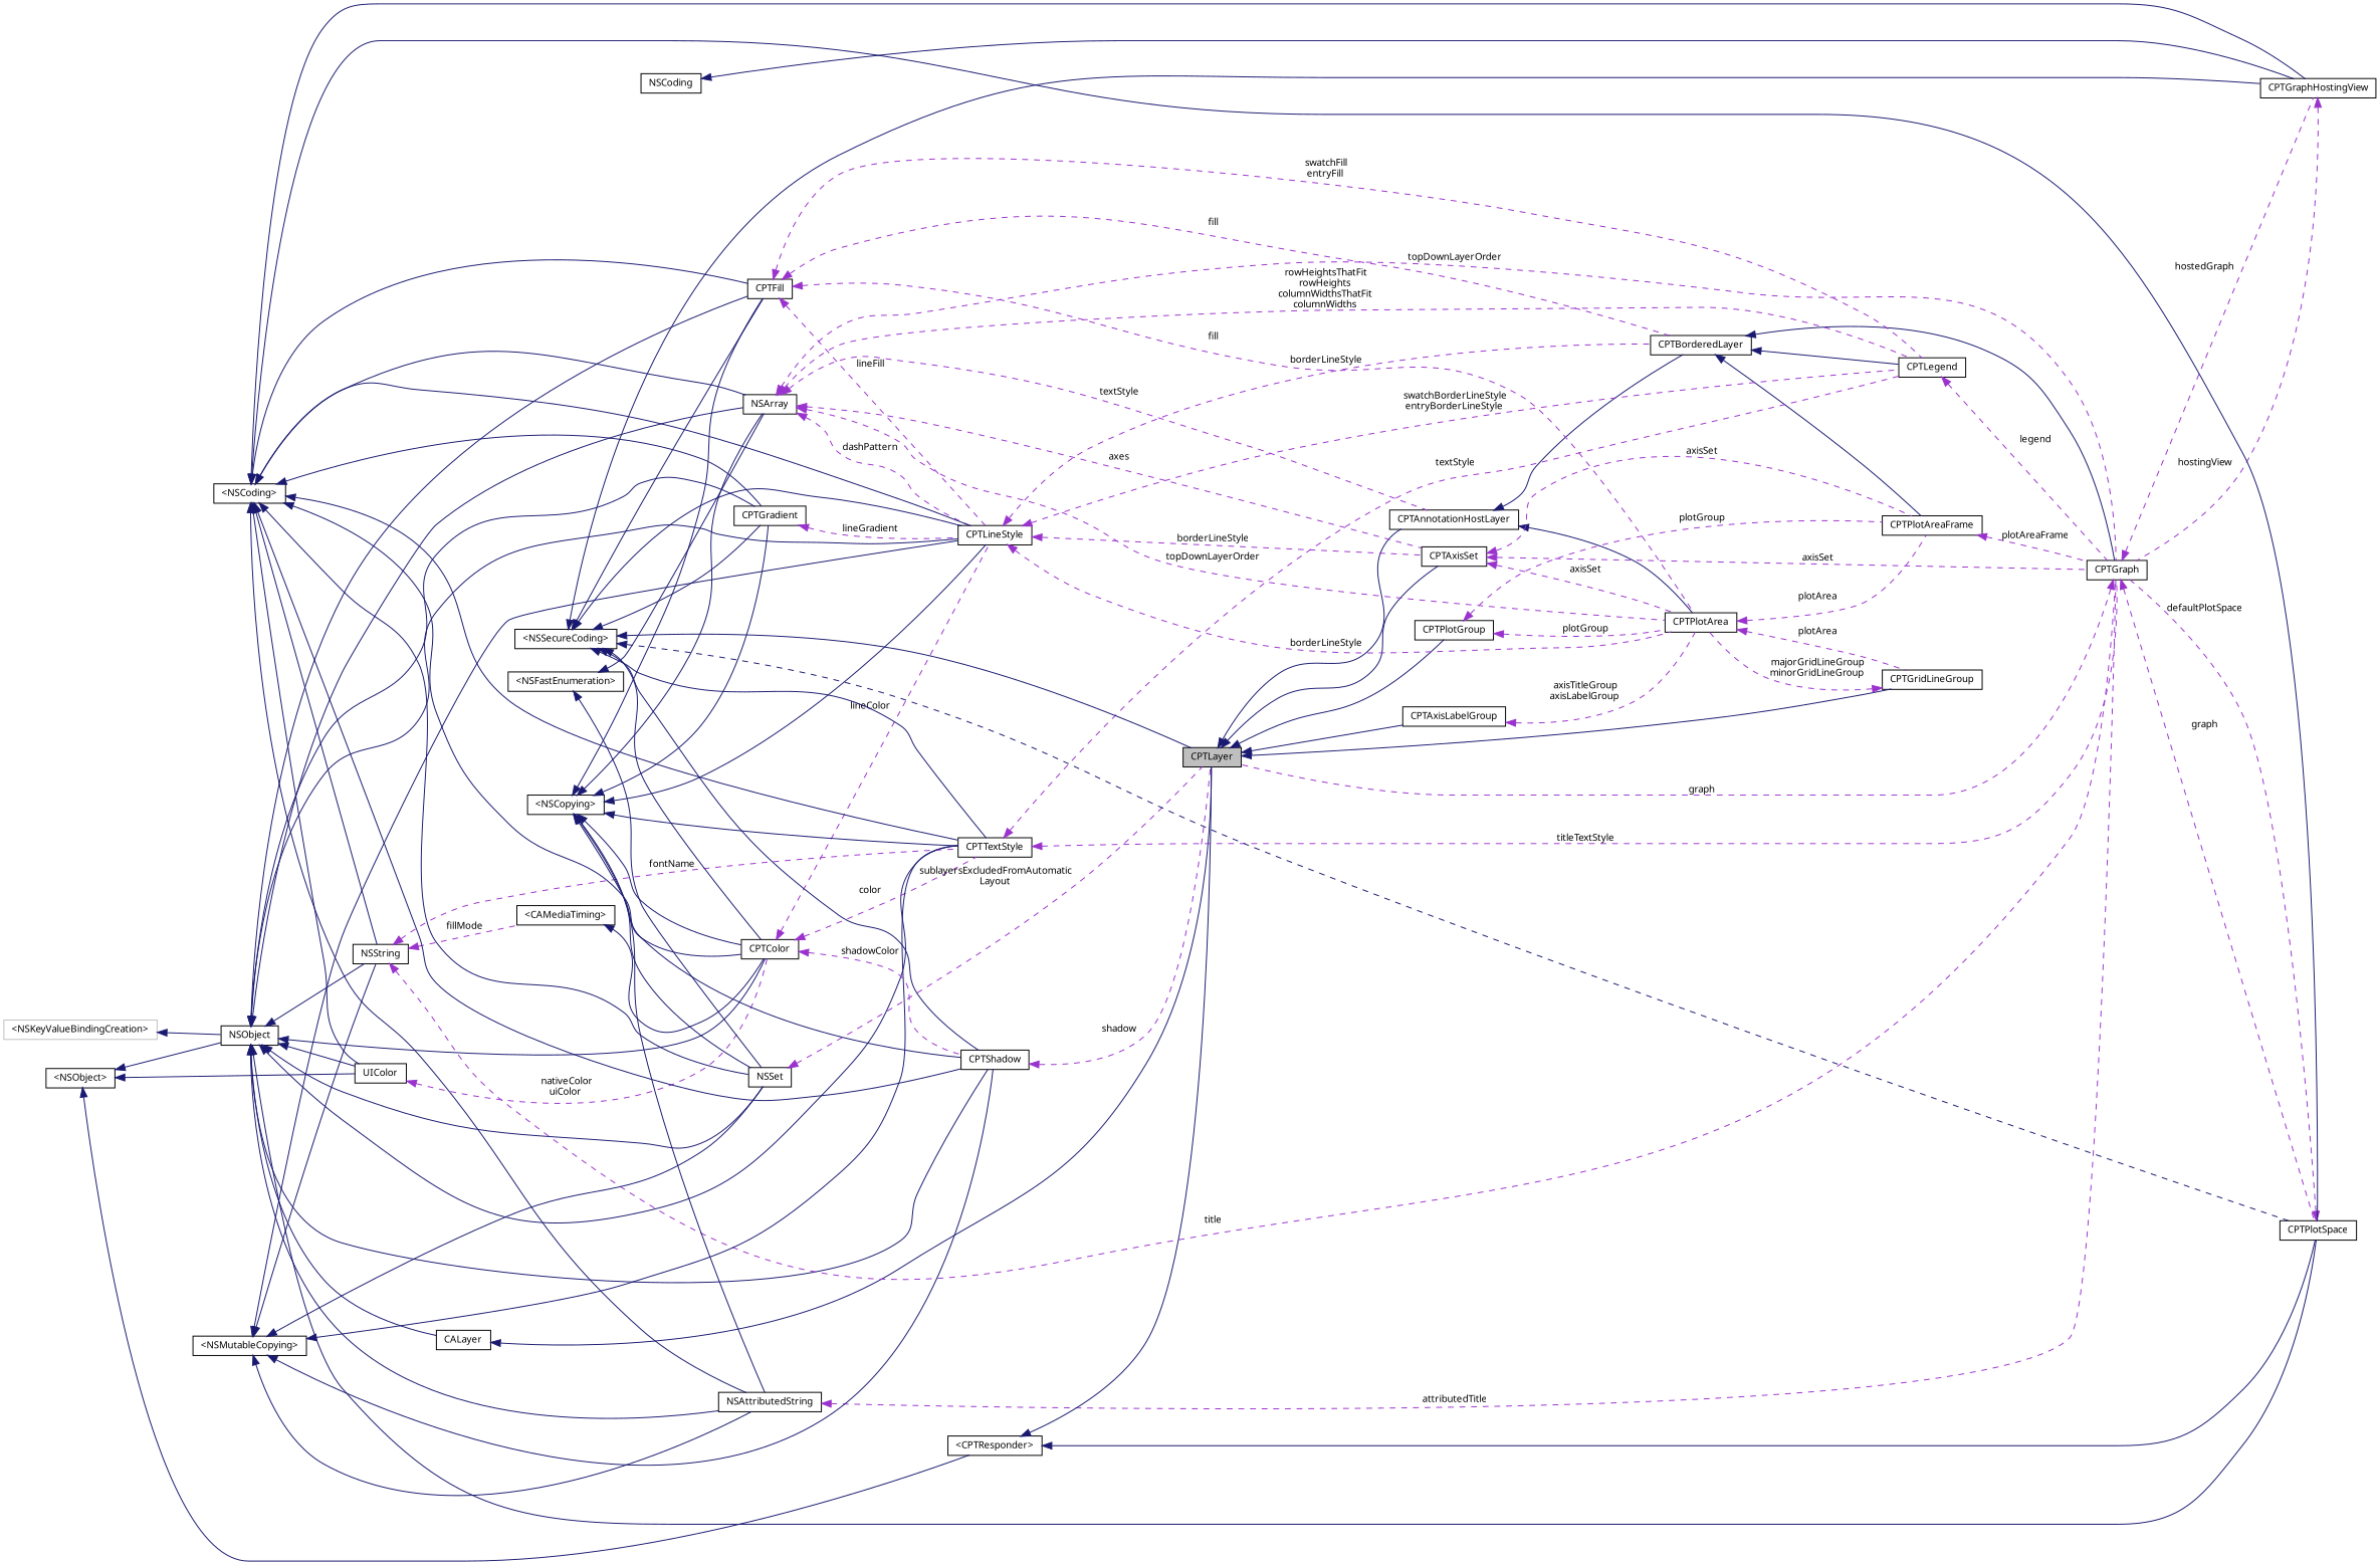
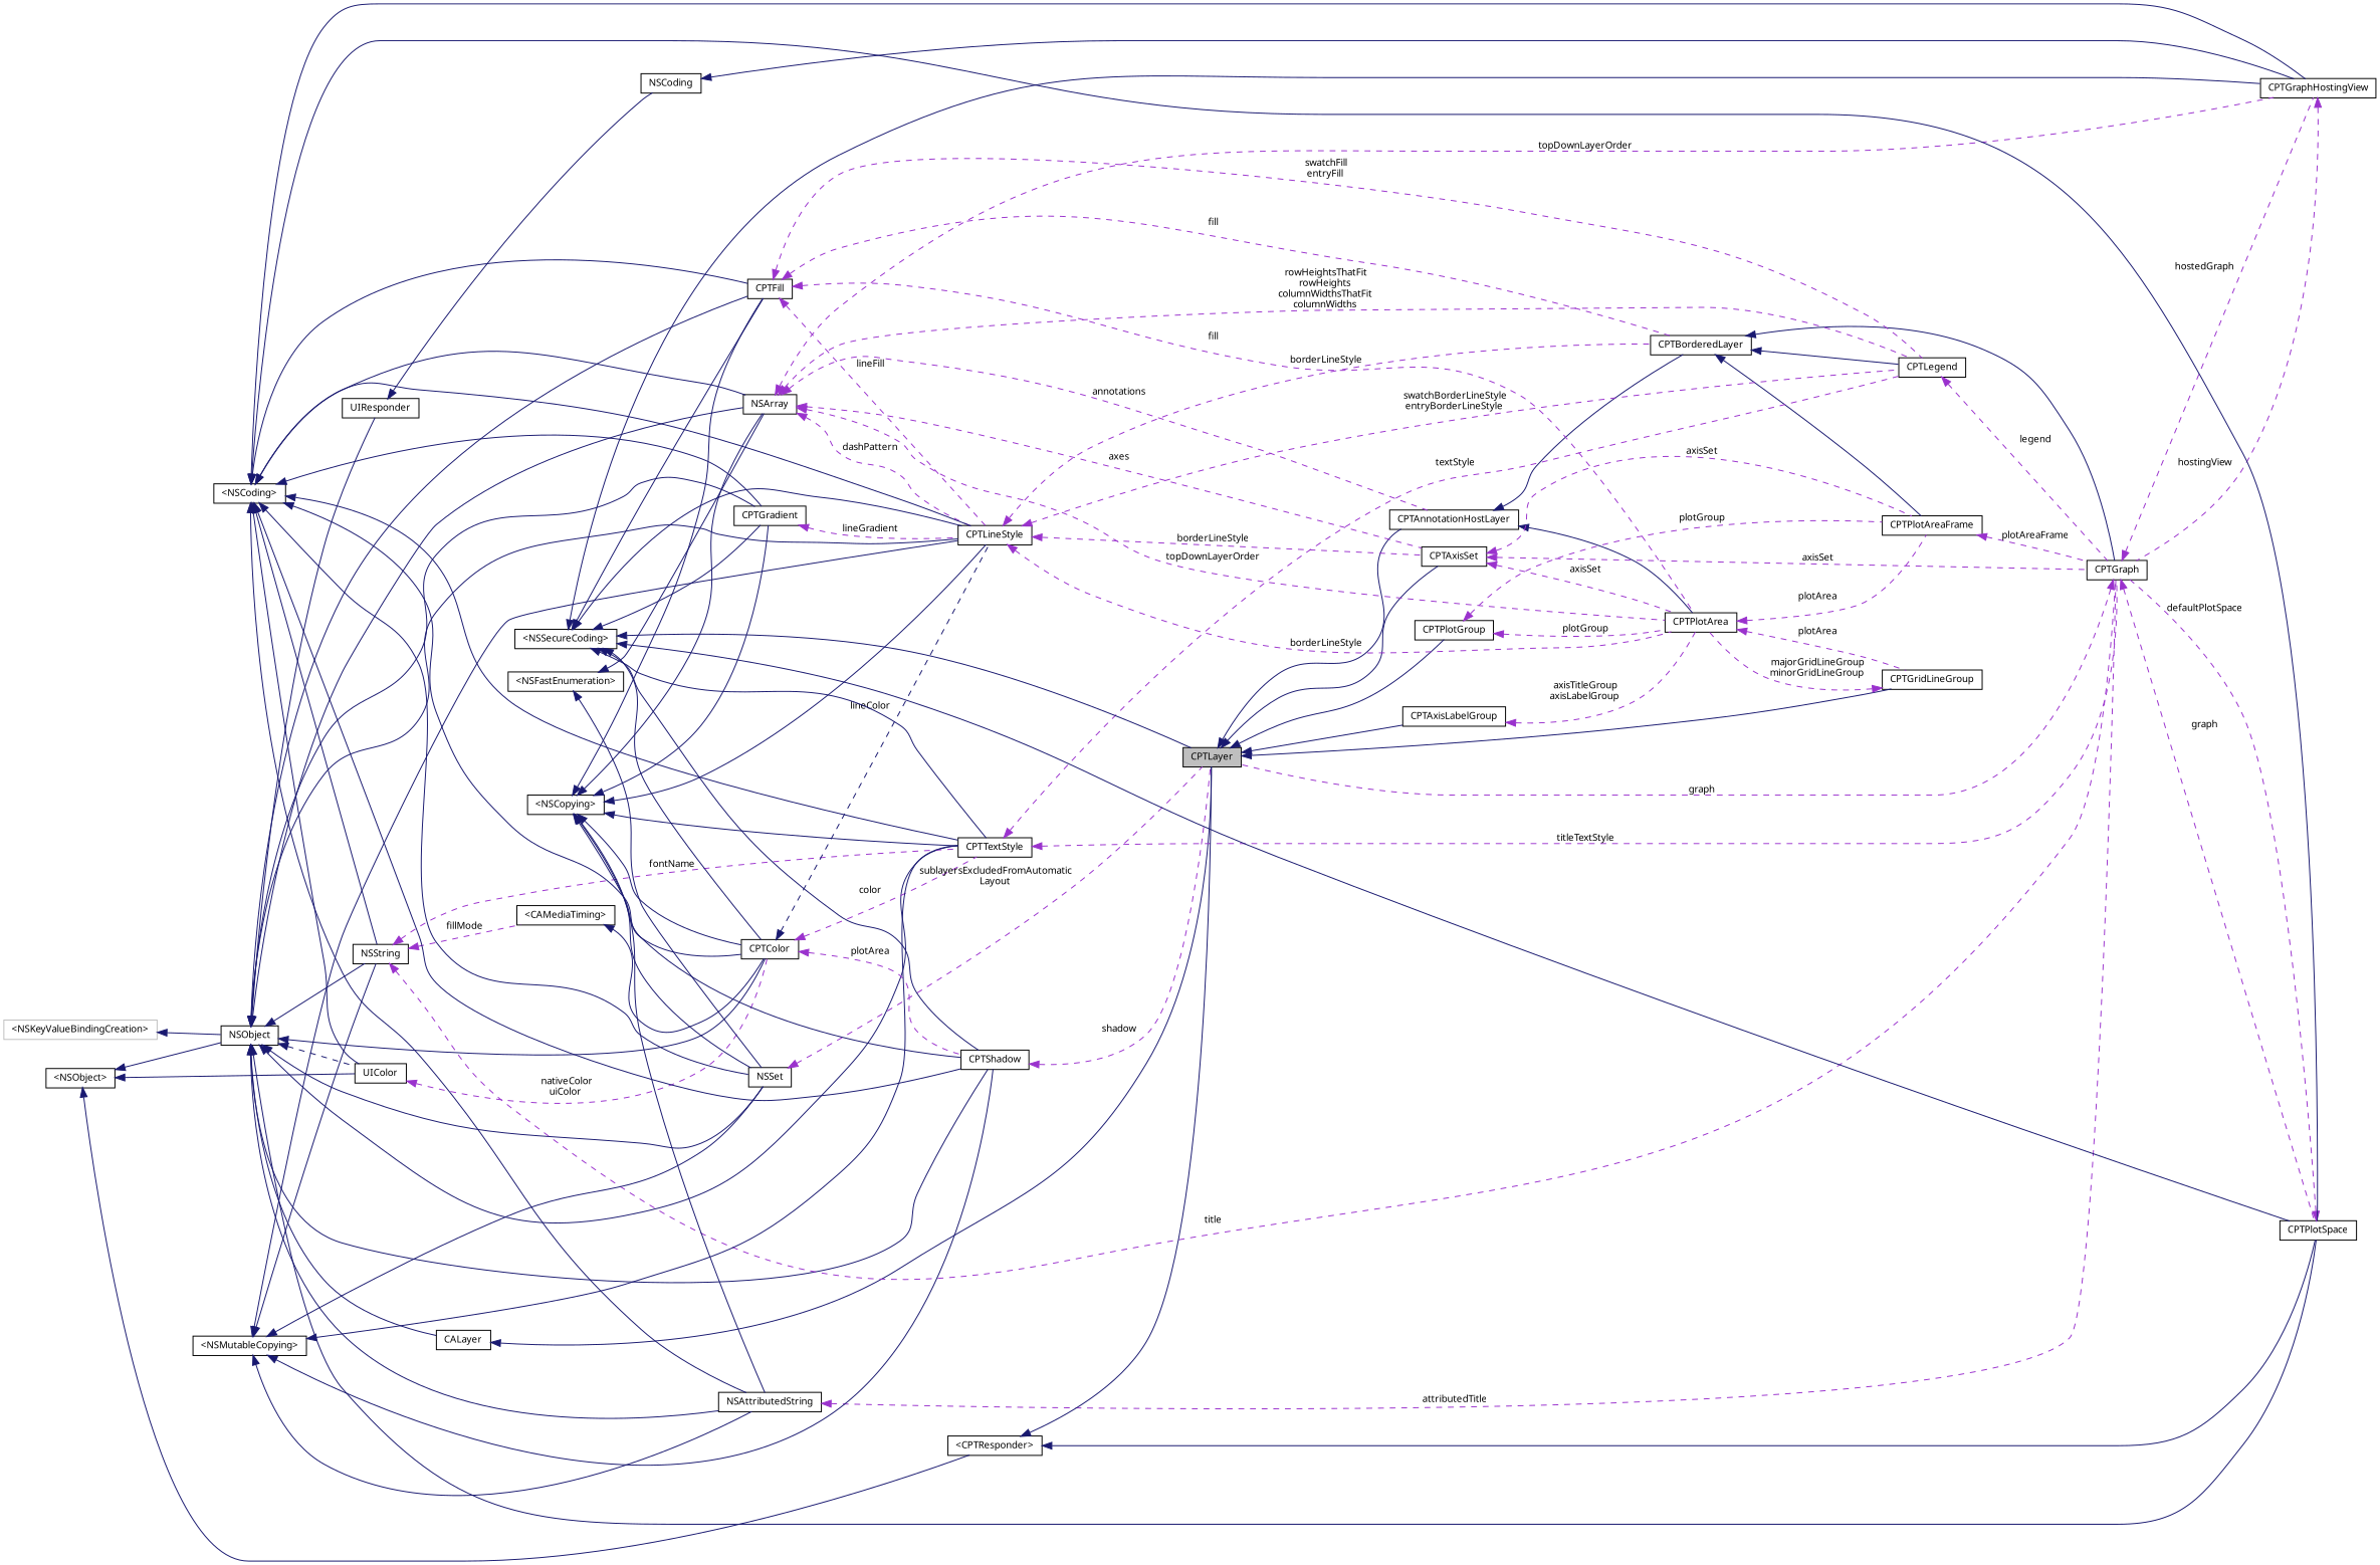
  digraph {
    rankdir=LR
    node [color=black fontname="Lucinda Grande" fontsize=10 shape=record]
    edge [color=midnightblue dir=back fontname="Lucinda Grande" fontsize=10 labelfontname="Lucinda Grande" labelfontsize=10 style=solid]
    n1 [fillcolor=grey75 fontcolor=black height=0.2 label=CPTLayer style=filled width=0.4]
    n2 [height=0.2 label=CPTAnnotationHostLayer width=0.4]
    n3 [height=0.2 label=CPTAxisSet width=0.4]
    n4 [height=0.2 label=CPTGridLineGroup width=0.4]
    n5 [height=0.2 label=CPTAxisLabelGroup width=0.4]
    n6 [height=0.2 label=CPTPlotGroup width=0.4]
    n7 [height=0.2 label=CPTBorderedLayer width=0.4]
    n8 [height=0.2 label=CPTPlotArea width=0.4]
    n9 [height=0.2 label=CPTGraph width=0.4]
    n10 [height=0.2 label=CPTPlotAreaFrame width=0.4]
    n11 [height=0.2 label=CALayer width=0.4]
    n12 [height=0.2 label=NSObject width=0.4]
    n13 [height=0.2 label=NSString width=0.4]
    n14 [height=0.2 label=CPTShadow width=0.4]
    n15 [height=0.2 label=CPTColor width=0.4]
    n16 [height=0.2 label=UIColor width=0.4]
    n17 [height=0.2 label=NSSet width=0.4]
    n18 [height=0.2 label=NSArray width=0.4]
    n19 [height=0.2 label=CPTFill width=0.4]
    n20 [height=0.2 label=CPTLineStyle width=0.4]
    n21 [height=0.2 label=CPTGradient width=0.4]
    n22 [height=0.2 label=CPTTextStyle width=0.4]
+   n23 [height=0.2 label=UIResponder width=0.4]
    n24 [height=0.2 label=NSAttributedString width=0.4]
    n25 [height=0.2 label=CPTPlotSpace width=0.4]
    n26 [height=0.2 label="\<CAMediaTiming\>" width=0.4]
    n27 [height=0.2 label=CPTLegend width=0.4]
    n28 [height=0.2 label=NSCoding width=0.4]
    n29 [height=0.2 label="\<NSObject\>" width=0.4]
    n30 [height=0.2 label="\<CPTResponder\>" width=0.4]
    n31 [color=grey75 height=0.2 label="\<NSKeyValueBindingCreation\>" width=0.4]
    n32 [height=0.2 label=CPTGraphHostingView width=0.4]
    n33 [height=0.2 label="\<NSCoding\>" width=0.4]
    n34 [height=0.2 label="\<NSCopying\>" width=0.4]
    n35 [height=0.2 label="\<NSMutableCopying\>" width=0.4]
    n36 [height=0.2 label="\<NSSecureCoding\>" width=0.4]
    n37 [height=0.2 label="\<NSFastEnumeration\>" width=0.4]
    n1 -> n2
    n1 -> n3
    n1 -> n4
    n1 -> n5
    n1 -> n6
    n2 -> n7
    n2 -> n8
    n3 -> n8 [color=darkorchid3 label=" axisSet" style=dashed]
    n3 -> n9 [color=darkorchid3 label=" axisSet" style=dashed]
    n3 -> n10 [color=darkorchid3 label=" axisSet" style=dashed]
    n4 -> n8 [color=darkorchid3 label=" majorGridLineGroup\nminorGridLineGroup" style=dashed]
    n5 -> n8 [color=darkorchid3 label=" axisTitleGroup\naxisLabelGroup" style=dashed]
    n6 -> n8 [color=darkorchid3 label=" plotGroup" style=dashed]
    n6 -> n10 [color=darkorchid3 label=" plotGroup" style=dashed]
    n7 -> n9
    n7 -> n10
    n7 -> n27
    n8 -> n4 [color=darkorchid3 label=" plotArea" style=dashed]
    n8 -> n10 [color=darkorchid3 label=" plotArea" style=dashed]
    n9 -> n1 [color=darkorchid3 label=" graph" style=dashed]
    n9 -> n25 [color=darkorchid3 label=" graph" style=dashed]
    n9 -> n32 [color=darkorchid3 label=" hostedGraph" style=dashed]
    n10 -> n9 [color=darkorchid3 label=" plotAreaFrame" style=dashed]
    n11 -> n1
    n12 -> n11
    n12 -> n13
    n12 -> n14
    n12 -> n15
-   n12 -> n16
+   n12 -> n16 [style=dashed]
    n12 -> n17
    n12 -> n18
    n12 -> n19
    n12 -> n20
    n12 -> n21
    n12 -> n22
+   n12 -> n23
    n12 -> n24
    n12 -> n25
    n13 -> n9 [color=darkorchid3 label=" title" style=dashed]
    n13 -> n22 [color=darkorchid3 label=" fontName" style=dashed]
    n13 -> n26 [color=darkorchid3 label=" fillMode" style=dashed]
    n14 -> n1 [color=darkorchid3 label=" shadow" style=dashed]
-   n15 -> n14 [color=darkorchid3 label=" shadowColor" style=dashed]
-   n15 -> n20 [color=darkorchid3 label=" lineColor" style=dashed]
+   n15 -> n14 [color=darkorchid3 label=" plotArea" style=dashed]
+   n15 -> n20 [label=" lineColor" style=dashed]
    n15 -> n22 [color=darkorchid3 label=" color" style=dashed]
    n16 -> n15 [color=darkorchid3 label=" nativeColor\nuiColor" style=dashed]
    n17 -> n1 [color=darkorchid3 label=" sublayersExcludedFromAutomatic\lLayout" style=dashed]
-   n18 -> n2 [color=darkorchid3 label=" textStyle" style=dashed]
+   n18 -> n2 [color=darkorchid3 label=" annotations" style=dashed]
    n18 -> n3 [color=darkorchid3 label=" axes" style=dashed]
    n18 -> n8 [color=darkorchid3 label=" topDownLayerOrder" style=dashed]
-   n18 -> n9 [color=darkorchid3 label=" topDownLayerOrder" style=dashed]
+   n18 -> n32 [color=darkorchid3 label=" topDownLayerOrder" style=dashed]
    n18 -> n20 [color=darkorchid3 label=" dashPattern" style=dashed]
    n18 -> n27 [color=darkorchid3 label=" rowHeightsThatFit\nrowHeights\ncolumnWidthsThatFit\ncolumnWidths" style=dashed]
    n19 -> n7 [color=darkorchid3 label=" fill" style=dashed]
    n19 -> n8 [color=darkorchid3 label=" fill" style=dashed]
    n19 -> n20 [color=darkorchid3 label=" lineFill" style=dashed]
    n19 -> n27 [color=darkorchid3 label=" swatchFill\nentryFill" style=dashed]
    n20 -> n3 [color=darkorchid3 label=" borderLineStyle" style=dashed]
    n20 -> n7 [color=darkorchid3 label=" borderLineStyle" style=dashed]
    n20 -> n8 [color=darkorchid3 label=" borderLineStyle" style=dashed]
    n20 -> n27 [color=darkorchid3 label=" swatchBorderLineStyle\nentryBorderLineStyle" style=dashed]
    n21 -> n20 [color=darkorchid3 label=" lineGradient" style=dashed]
    n22 -> n9 [color=darkorchid3 label=" titleTextStyle" style=dashed]
    n22 -> n27 [color=darkorchid3 label=" textStyle" style=dashed]
+   n23 -> n28
    n24 -> n9 [color=darkorchid3 label=" attributedTitle" style=dashed]
    n25 -> n9 [color=darkorchid3 label=" defaultPlotSpace" style=dashed]
    n26 -> n15
    n27 -> n9 [color=darkorchid3 label=" legend" style=dashed]
    n28 -> n32
    n29 -> n12
    n29 -> n16
    n29 -> n30
    n30 -> n1
    n30 -> n25
    n31 -> n12
    n32 -> n9 [color=darkorchid3 label=" hostingView" style=dashed]
    n33 -> n13
    n33 -> n14
    n33 -> n15
    n33 -> n16
    n33 -> n17
    n33 -> n18
    n33 -> n19
    n33 -> n20
    n33 -> n21
    n33 -> n22
    n33 -> n24
    n33 -> n25
    n33 -> n32
    n34 -> n14
    n34 -> n15
    n34 -> n17
    n34 -> n18
    n34 -> n19
    n34 -> n20
    n34 -> n21
    n34 -> n22
    n34 -> n24
    n35 -> n13
    n35 -> n14
    n35 -> n17
    n35 -> n20
    n35 -> n22
    n35 -> n24
    n36 -> n1
    n36 -> n14
    n36 -> n15
    n36 -> n19
    n36 -> n20
    n36 -> n21
    n36 -> n22
-   n36 -> n25 [style=dashed]
+   n36 -> n25
    n36 -> n32
    n37 -> n17
    n37 -> n18
  }
